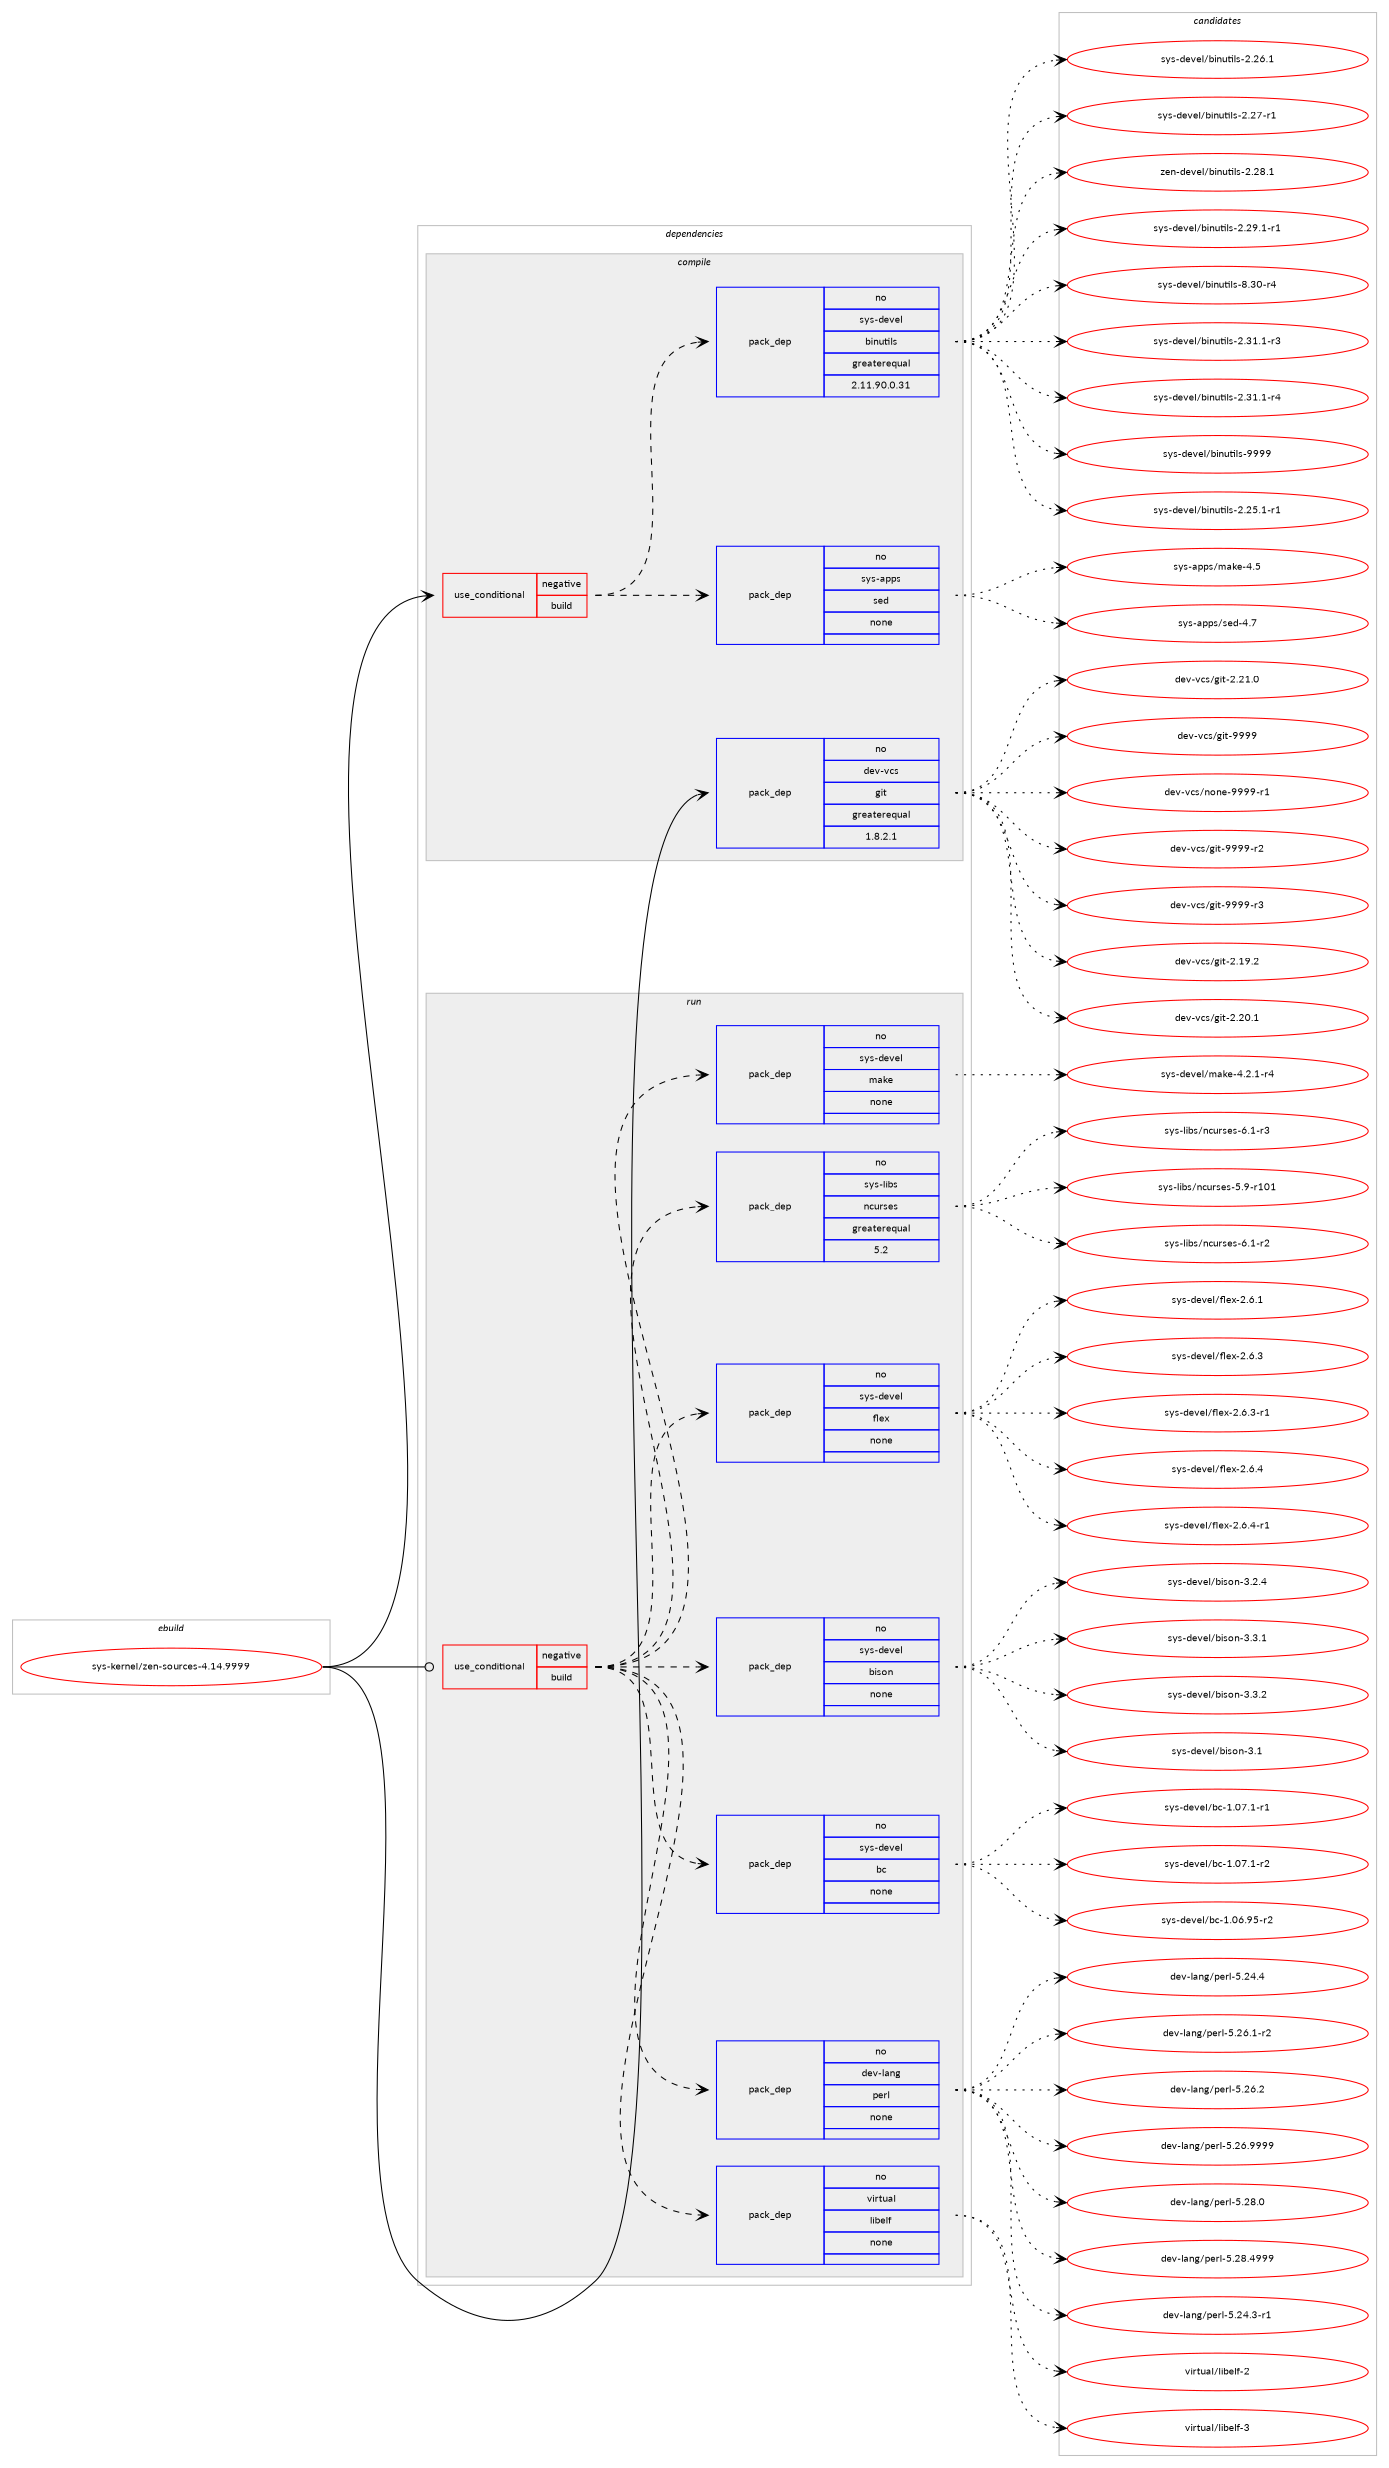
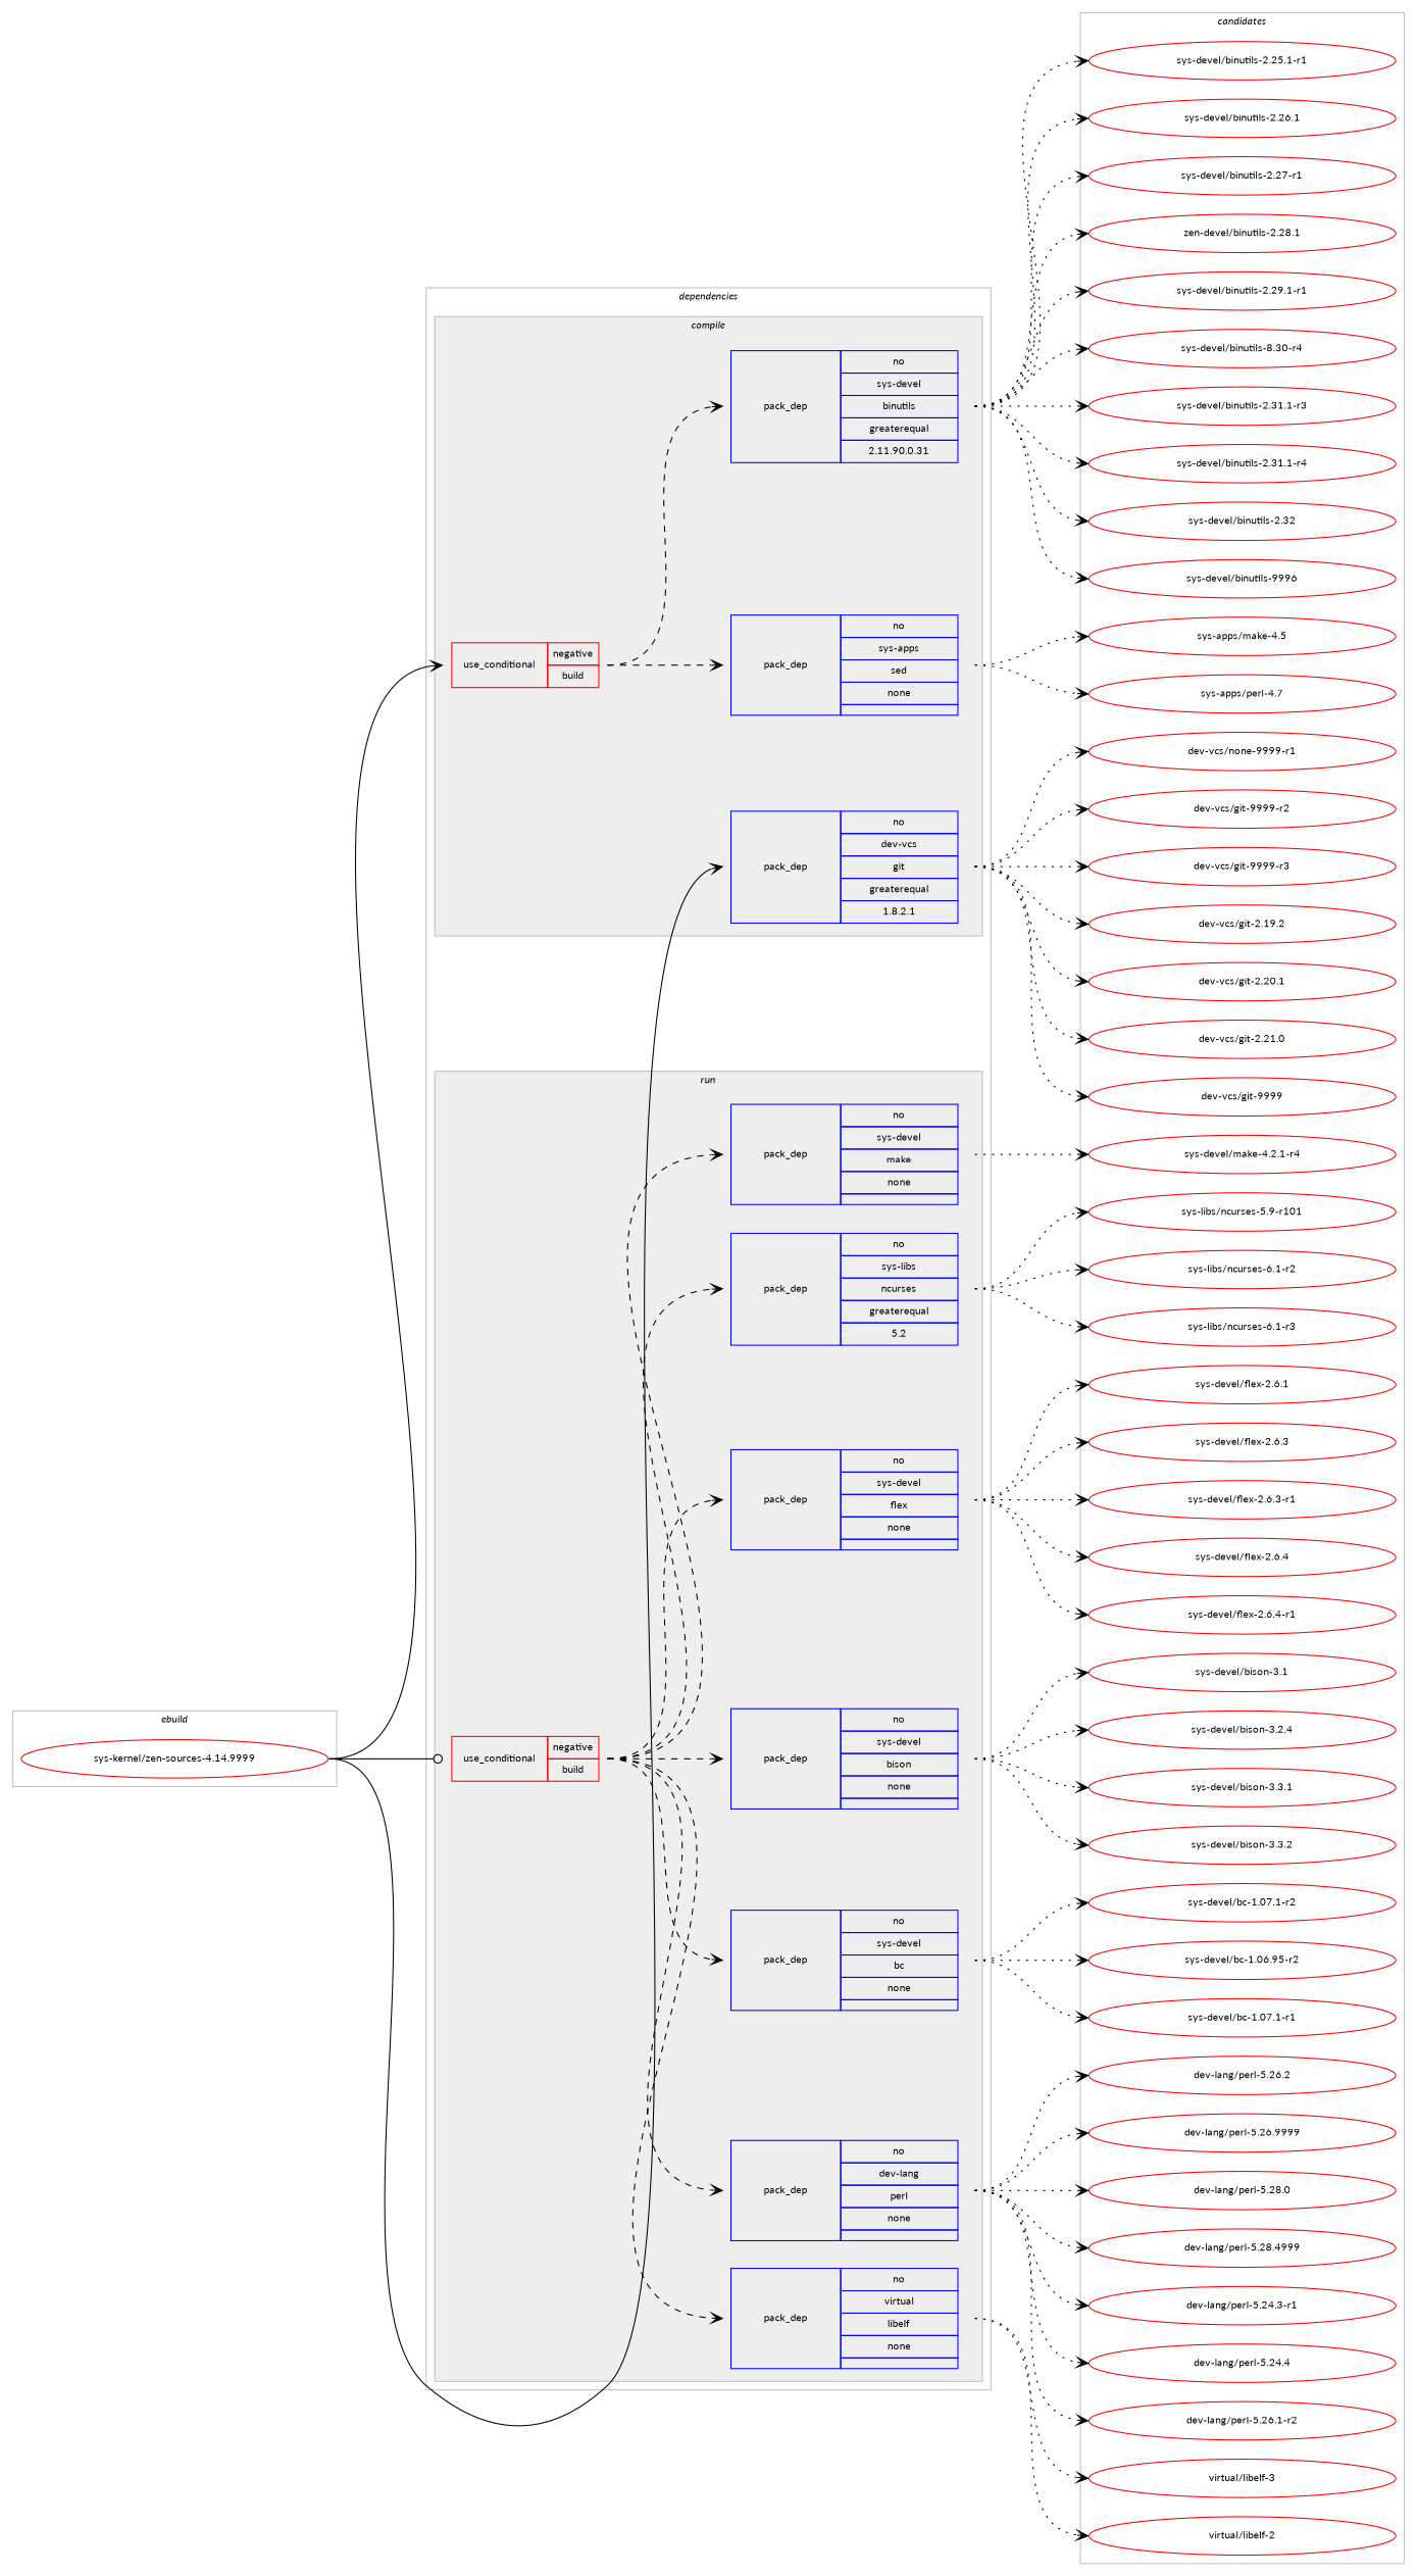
  digraph {
    compound=true
    concentrate=true
    fontname=Lato
    fontsize=10
    newrank=true
    rankdir=LR
    ranksep=1.5
    node [color=red fontname=Lato fontsize=10]
    edge [arrowhead=vee fontname=Lato headport=w style=dotted tailport=e weight=100]
    n1 [label="sys-kernel/zen-sources-4.14.9999" width=4]
    n2 [color=blue label=<<TABLE BORDER="0" CELLBORDER="1" CELLSPACING="0" CELLPADDING="4" WIDTH="220"><TR><TD ROWSPAN="6" CELLPADDING="30">pack_dep</TD></TR><TR><TD WIDTH="110">no</TD></TR><TR><TD>sys-apps</TD></TR><TR><TD>sed</TD></TR><TR><TD>none</TD></TR><TR><TD></TD></TR></TABLE>> shape=none]
    n3 [color=blue label=<<TABLE BORDER="0" CELLBORDER="1" CELLSPACING="0" CELLPADDING="4" WIDTH="220"><TR><TD ROWSPAN="6" CELLPADDING="30">pack_dep</TD></TR><TR><TD WIDTH="110">no</TD></TR><TR><TD>sys-devel</TD></TR><TR><TD>binutils</TD></TR><TR><TD>greaterequal</TD></TR><TR><TD>2.11.90.0.31</TD></TR></TABLE>> shape=none]
    n4 [label=<<TABLE BORDER="0" CELLBORDER="1" CELLSPACING="0" CELLPADDING="4"><TR><TD ROWSPAN="3" CELLPADDING="10">use_conditional</TD></TR><TR><TD>negative</TD></TR><TR><TD>build</TD></TR></TABLE>> shape=none]
    n5 [color=blue label=<<TABLE BORDER="0" CELLBORDER="1" CELLSPACING="0" CELLPADDING="4" WIDTH="220"><TR><TD ROWSPAN="6" CELLPADDING="30">pack_dep</TD></TR><TR><TD WIDTH="110">no</TD></TR><TR><TD>dev-vcs</TD></TR><TR><TD>git</TD></TR><TR><TD>greaterequal</TD></TR><TR><TD>1.8.2.1</TD></TR></TABLE>> shape=none]
    n6 [color=blue label=<<TABLE BORDER="0" CELLBORDER="1" CELLSPACING="0" CELLPADDING="4" WIDTH="220"><TR><TD ROWSPAN="6" CELLPADDING="30">pack_dep</TD></TR><TR><TD WIDTH="110">no</TD></TR><TR><TD>dev-lang</TD></TR><TR><TD>perl</TD></TR><TR><TD>none</TD></TR><TR><TD></TD></TR></TABLE>> shape=none]
    n7 [color=blue label=<<TABLE BORDER="0" CELLBORDER="1" CELLSPACING="0" CELLPADDING="4" WIDTH="220"><TR><TD ROWSPAN="6" CELLPADDING="30">pack_dep</TD></TR><TR><TD WIDTH="110">no</TD></TR><TR><TD>sys-devel</TD></TR><TR><TD>bc</TD></TR><TR><TD>none</TD></TR><TR><TD></TD></TR></TABLE>> shape=none]
    n8 [color=blue label=<<TABLE BORDER="0" CELLBORDER="1" CELLSPACING="0" CELLPADDING="4" WIDTH="220"><TR><TD ROWSPAN="6" CELLPADDING="30">pack_dep</TD></TR><TR><TD WIDTH="110">no</TD></TR><TR><TD>sys-devel</TD></TR><TR><TD>bison</TD></TR><TR><TD>none</TD></TR><TR><TD></TD></TR></TABLE>> shape=none]
    n9 [color=blue label=<<TABLE BORDER="0" CELLBORDER="1" CELLSPACING="0" CELLPADDING="4" WIDTH="220"><TR><TD ROWSPAN="6" CELLPADDING="30">pack_dep</TD></TR><TR><TD WIDTH="110">no</TD></TR><TR><TD>sys-devel</TD></TR><TR><TD>flex</TD></TR><TR><TD>none</TD></TR><TR><TD></TD></TR></TABLE>> shape=none]
    n10 [color=blue label=<<TABLE BORDER="0" CELLBORDER="1" CELLSPACING="0" CELLPADDING="4" WIDTH="220"><TR><TD ROWSPAN="6" CELLPADDING="30">pack_dep</TD></TR><TR><TD WIDTH="110">no</TD></TR><TR><TD>sys-libs</TD></TR><TR><TD>ncurses</TD></TR><TR><TD>greaterequal</TD></TR><TR><TD>5.2</TD></TR></TABLE>> shape=none]
    n11 [color=blue label=<<TABLE BORDER="0" CELLBORDER="1" CELLSPACING="0" CELLPADDING="4" WIDTH="220"><TR><TD ROWSPAN="6" CELLPADDING="30">pack_dep</TD></TR><TR><TD WIDTH="110">no</TD></TR><TR><TD>sys-devel</TD></TR><TR><TD>make</TD></TR><TR><TD>none</TD></TR><TR><TD></TD></TR></TABLE>> shape=none]
    n12 [color=blue label=<<TABLE BORDER="0" CELLBORDER="1" CELLSPACING="0" CELLPADDING="4" WIDTH="220"><TR><TD ROWSPAN="6" CELLPADDING="30">pack_dep</TD></TR><TR><TD WIDTH="110">no</TD></TR><TR><TD>virtual</TD></TR><TR><TD>libelf</TD></TR><TR><TD>none</TD></TR><TR><TD></TD></TR></TABLE>> shape=none]
    n13 [label=<<TABLE BORDER="0" CELLBORDER="1" CELLSPACING="0" CELLPADDING="4"><TR><TD ROWSPAN="3" CELLPADDING="10">use_conditional</TD></TR><TR><TD>negative</TD></TR><TR><TD>build</TD></TR></TABLE>> shape=none]
    n14 [label="sys-apps/make-4.5" width=4]
-   n15 [label="sys-apps/sed-4.7" width=4]
+   n15 [label="sys-apps/perl-4.7" width=4]
    n16 [label="sys-devel/binutils-2.25.1-r1" width=4]
    n17 [label="sys-devel/binutils-2.26.1" width=4]
    n18 [label="sys-devel/binutils-2.27-r1" width=4]
    n19 [label="zen-devel/binutils-2.28.1" width=4]
    n20 [label="sys-devel/binutils-2.29.1-r1" width=4]
    n21 [label="sys-devel/binutils-8.30-r4" width=4]
    n22 [label="sys-devel/binutils-2.31.1-r3" width=4]
    n23 [label="sys-devel/binutils-2.31.1-r4" width=4]
-   n25 [label="sys-devel/binutils-9999" width=4]
+   n24 [label="sys-devel/binutils-2.32" width=4]
+   n25 [label="sys-devel/binutils-9996" width=4]
    n26 [label="dev-vcs/git-2.19.2" width=4]
    n27 [label="dev-vcs/git-2.20.1" width=4]
    n28 [label="dev-vcs/git-2.21.0" width=4]
    n29 [label="dev-vcs/git-9999" width=4]
    n30 [label="dev-vcs/none-9999-r1" width=4]
    n31 [label="dev-vcs/git-9999-r2" width=4]
    n32 [label="dev-vcs/git-9999-r3" width=4]
    n33 [label="dev-lang/perl-5.24.3-r1" width=4]
    n34 [label="dev-lang/perl-5.24.4" width=4]
    n35 [label="dev-lang/perl-5.26.1-r2" width=4]
    n36 [label="dev-lang/perl-5.26.2" width=4]
    n37 [label="dev-lang/perl-5.26.9999" width=4]
    n38 [label="dev-lang/perl-5.28.0" width=4]
    n39 [label="dev-lang/perl-5.28.4999" width=4]
    n40 [label="sys-devel/bc-1.06.95-r2" width=4]
    n41 [label="sys-devel/bc-1.07.1-r1" width=4]
    n42 [label="sys-devel/bc-1.07.1-r2" width=4]
    n43 [label="sys-devel/bison-3.1" width=4]
    n44 [label="sys-devel/bison-3.2.4" width=4]
    n45 [label="sys-devel/bison-3.3.1" width=4]
    n46 [label="sys-devel/bison-3.3.2" width=4]
    n47 [label="sys-devel/flex-2.6.1" width=4]
    n48 [label="sys-devel/flex-2.6.3" width=4]
    n49 [label="sys-devel/flex-2.6.3-r1" width=4]
    n50 [label="sys-devel/flex-2.6.4" width=4]
    n51 [label="sys-devel/flex-2.6.4-r1" width=4]
    n52 [label="sys-devel/make-4.2.1-r4" width=4]
    n53 [label="sys-libs/ncurses-5.9-r101" width=4]
    n54 [label="sys-libs/ncurses-6.1-r2" width=4]
    n55 [label="sys-libs/ncurses-6.1-r3" width=4]
    n56 [label="virtual/libelf-2" width=4]
    n57 [label="virtual/libelf-3" width=4]
    subgraph cluster_1 {
      color=gray
      label=<<i>ebuild</i>>
      rank=same
      n1
    }
    subgraph cluster_2 {
      color=gray
      label=<<i>dependencies</i>>
      subgraph cluster_3 {
        color=gray
        fillcolor="#eeeeee"
        label=<<i>compile</i>>
        style=filled
        subgraph sub_4 {
          color=gray
          fillcolor="#eeeeee"
          label=<<i>compile</i>>
          style=filled
          n4
          subgraph sub_5 {
            color=gray
            fillcolor="#eeeeee"
            label=<<i>compile</i>>
            style=filled
            n2
          }
          subgraph sub_6 {
            color=gray
            fillcolor="#eeeeee"
            label=<<i>compile</i>>
            style=filled
            n3
          }
        }
        subgraph sub_7 {
          color=gray
          fillcolor="#eeeeee"
          label=<<i>compile</i>>
          style=filled
          n5
        }
      }
      subgraph cluster_8 {
        color=gray
        fillcolor="#eeeeee"
        label=<<i>compile and run</i>>
        style=filled
      }
      subgraph cluster_9 {
        color=gray
        fillcolor="#eeeeee"
        label=<<i>run</i>>
        style=filled
        subgraph sub_10 {
          color=gray
          fillcolor="#eeeeee"
          label=<<i>run</i>>
          style=filled
          n13
          subgraph sub_11 {
            color=gray
            fillcolor="#eeeeee"
            label=<<i>run</i>>
            style=filled
            n6
          }
          subgraph sub_12 {
            color=gray
            fillcolor="#eeeeee"
            label=<<i>run</i>>
            style=filled
            n7
          }
          subgraph sub_13 {
            color=gray
            fillcolor="#eeeeee"
            label=<<i>run</i>>
            style=filled
            n8
          }
          subgraph sub_14 {
            color=gray
            fillcolor="#eeeeee"
            label=<<i>run</i>>
            style=filled
            n9
          }
          subgraph sub_15 {
            color=gray
            fillcolor="#eeeeee"
            label=<<i>run</i>>
            style=filled
            n10
          }
          subgraph sub_16 {
            color=gray
            fillcolor="#eeeeee"
            label=<<i>run</i>>
            style=filled
            n11
          }
          subgraph sub_17 {
            color=gray
            fillcolor="#eeeeee"
            label=<<i>run</i>>
            style=filled
            n12
          }
        }
      }
    }
    subgraph cluster_18 {
      color=gray
      label=<<i>candidates</i>>
      rank=same
      subgraph sub_19 {
        color=black
        label=<<i>candidates</i>>
        nodesep=1
        rank=same
        n14
        n15
      }
      subgraph sub_20 {
        color=black
        label=<<i>candidates</i>>
        nodesep=1
        rank=same
        n16
        n17
        n18
        n19
        n20
        n21
        n22
        n23
+       n24
        n25
      }
      subgraph sub_21 {
        color=black
        label=<<i>candidates</i>>
        nodesep=1
        rank=same
        n26
        n27
        n28
        n29
        n30
        n31
        n32
      }
      subgraph sub_22 {
        color=black
        label=<<i>candidates</i>>
        nodesep=1
        rank=same
        n33
        n34
        n35
        n36
        n37
        n38
        n39
      }
      subgraph sub_23 {
        color=black
        label=<<i>candidates</i>>
        nodesep=1
        rank=same
        n40
        n41
        n42
      }
      subgraph sub_24 {
        color=black
        label=<<i>candidates</i>>
        nodesep=1
        rank=same
        n43
        n44
        n45
        n46
      }
      subgraph sub_25 {
        color=black
        label=<<i>candidates</i>>
        nodesep=1
        rank=same
        n47
        n48
        n49
        n50
        n51
      }
      subgraph sub_26 {
        color=black
        label=<<i>candidates</i>>
        nodesep=1
        rank=same
        n52
      }
      subgraph sub_27 {
        color=black
        label=<<i>candidates</i>>
        nodesep=1
        rank=same
        n53
        n54
        n55
      }
      subgraph sub_28 {
        color=black
        label=<<i>candidates</i>>
        nodesep=1
        rank=same
        n56
        n57
      }
    }
    n1 -> n4 [style=solid weight=20]
    n1 -> n5 [style=solid weight=20]
    n1 -> n13 [arrowhead=odot style=solid weight=20]
    n2 -> n14
    n2 -> n15
    n3 -> n16
    n3 -> n17
    n3 -> n18
    n3 -> n19
    n3 -> n20
    n3 -> n21
    n3 -> n22
    n3 -> n23
+   n3 -> n24
    n3 -> n25
    n4 -> n2 [style=dashed weight=20]
    n4 -> n3 [style=dashed weight=20]
    n5 -> n26
    n5 -> n27
    n5 -> n28
    n5 -> n29
    n5 -> n30
    n5 -> n31
    n5 -> n32
    n6 -> n33
    n6 -> n34
    n6 -> n35
    n6 -> n36
    n6 -> n37
    n6 -> n38
    n6 -> n39
    n7 -> n40
    n7 -> n41
    n7 -> n42
    n8 -> n43
    n8 -> n44
    n8 -> n45
    n8 -> n46
    n9 -> n47
    n9 -> n48
    n9 -> n49
    n9 -> n50
    n9 -> n51
    n10 -> n53
    n10 -> n54
    n10 -> n55
    n11 -> n52
    n12 -> n56
    n12 -> n57
    n13 -> n6 [style=dashed weight=20]
    n13 -> n7 [style=dashed weight=20]
    n13 -> n8 [style=dashed weight=20]
    n13 -> n9 [style=dashed weight=20]
    n13 -> n10 [style=dashed weight=20]
    n13 -> n11 [style=dashed weight=20]
    n13 -> n12 [style=dashed weight=20]
  }
